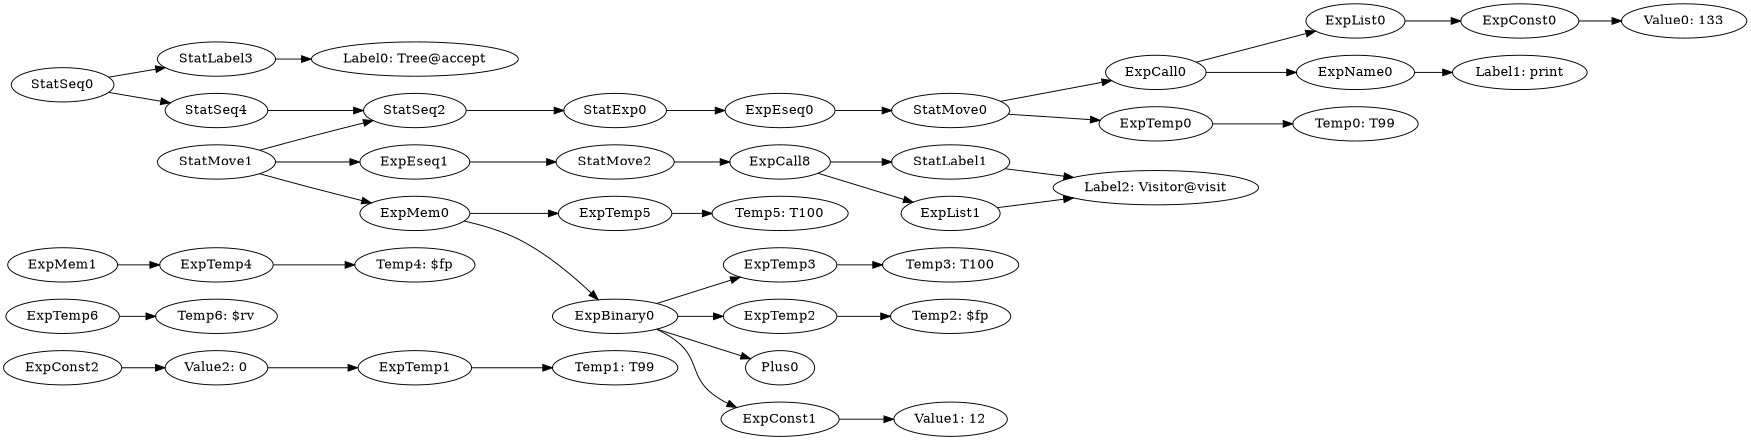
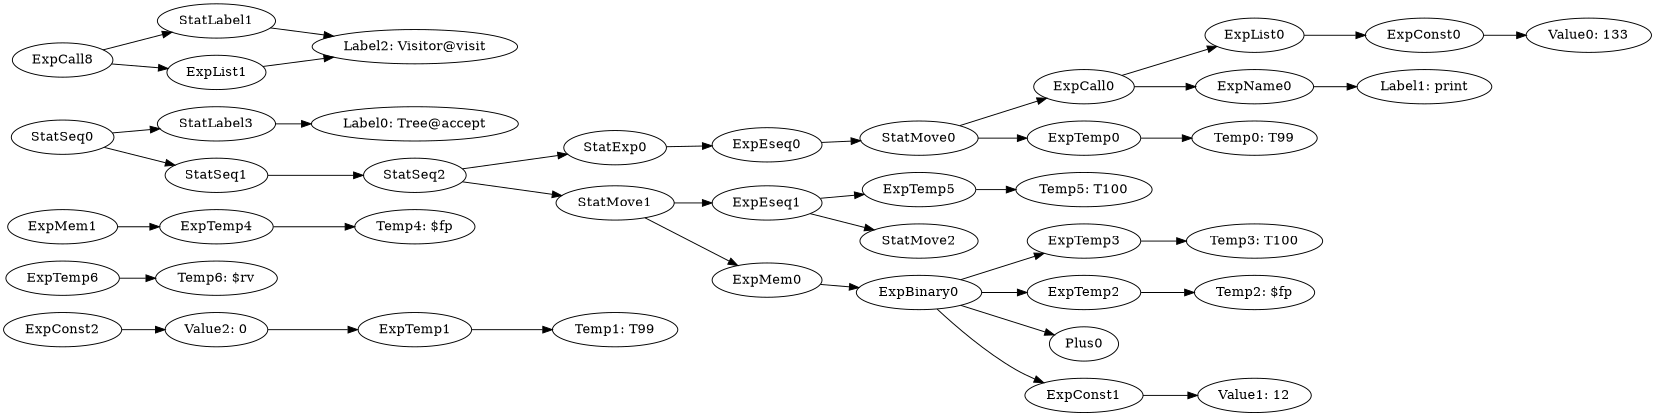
  digraph {
    ordering=out
    rankdir=LR
    ExpConst2
    "Value2: 0"
    ExpTemp1
    ExpTemp6
    "Temp6: $rv"
    ExpMem1
    ExpTemp4
    "Temp4: $fp"
    ExpEseq0
    StatMove0
    ExpCall0
    ExpTemp0
    "Temp1: T99"
    ExpList0
    ExpName0
    "Temp0: T99"
    ExpConst0
    n18 [label="Value0: 133"]
    n19 [label=ExpCall8]
    n20 [label=StatLabel1]
    ExpList1
    "Label2: Visitor@visit"
    "Label1: print"
    n24 [label=StatLabel3]
    "Label0: Tree@accept"
    ExpTemp5
    "Temp5: T100"
    StatSeq0
-   StatSeq1 [label=StatSeq4]
+   StatSeq1
    StatSeq2
    StatExp0
    StatMove1
    ExpTemp3
    "Temp3: T100"
    ExpEseq1
    StatMove2
    ExpMem0
    ExpBinary0
    ExpTemp2
    "Temp2: $fp"
    Plus0
    ExpConst1
    "Value1: 12"
    ExpConst2 -> "Value2: 0"
    "Value2: 0" -> ExpTemp1
    ExpTemp1 -> "Temp1: T99"
    ExpTemp6 -> "Temp6: $rv"
    ExpMem1 -> ExpTemp4
    ExpTemp4 -> "Temp4: $fp"
    ExpEseq0 -> StatMove0
    StatMove0 -> ExpCall0
    StatMove0 -> ExpTemp0
    ExpCall0 -> ExpList0
    ExpCall0 -> ExpName0
    ExpTemp0 -> "Temp0: T99"
    ExpList0 -> ExpConst0
    ExpName0 -> "Label1: print"
    ExpConst0 -> n18
    n19 -> n20
    n19 -> ExpList1
    n20 -> "Label2: Visitor@visit"
    ExpList1 -> "Label2: Visitor@visit"
    n24 -> "Label0: Tree@accept"
    ExpTemp5 -> "Temp5: T100"
    StatSeq0 -> n24
    StatSeq0 -> StatSeq1
    StatSeq1 -> StatSeq2
    StatSeq2 -> StatExp0
-   StatMove1 -> StatSeq2
+   StatSeq2 -> StatMove1
    StatExp0 -> ExpEseq0
    StatMove1 -> ExpEseq1
    StatMove1 -> ExpMem0
    ExpTemp3 -> "Temp3: T100"
-   ExpMem0 -> ExpTemp5
+   ExpEseq1 -> ExpTemp5
    ExpEseq1 -> StatMove2
-   StatMove2 -> n19
    ExpMem0 -> ExpBinary0
    ExpBinary0 -> ExpTemp3
    ExpBinary0 -> ExpTemp2
    ExpBinary0 -> Plus0
    ExpBinary0 -> ExpConst1
    ExpTemp2 -> "Temp2: $fp"
    ExpConst1 -> "Value1: 12"
  }
